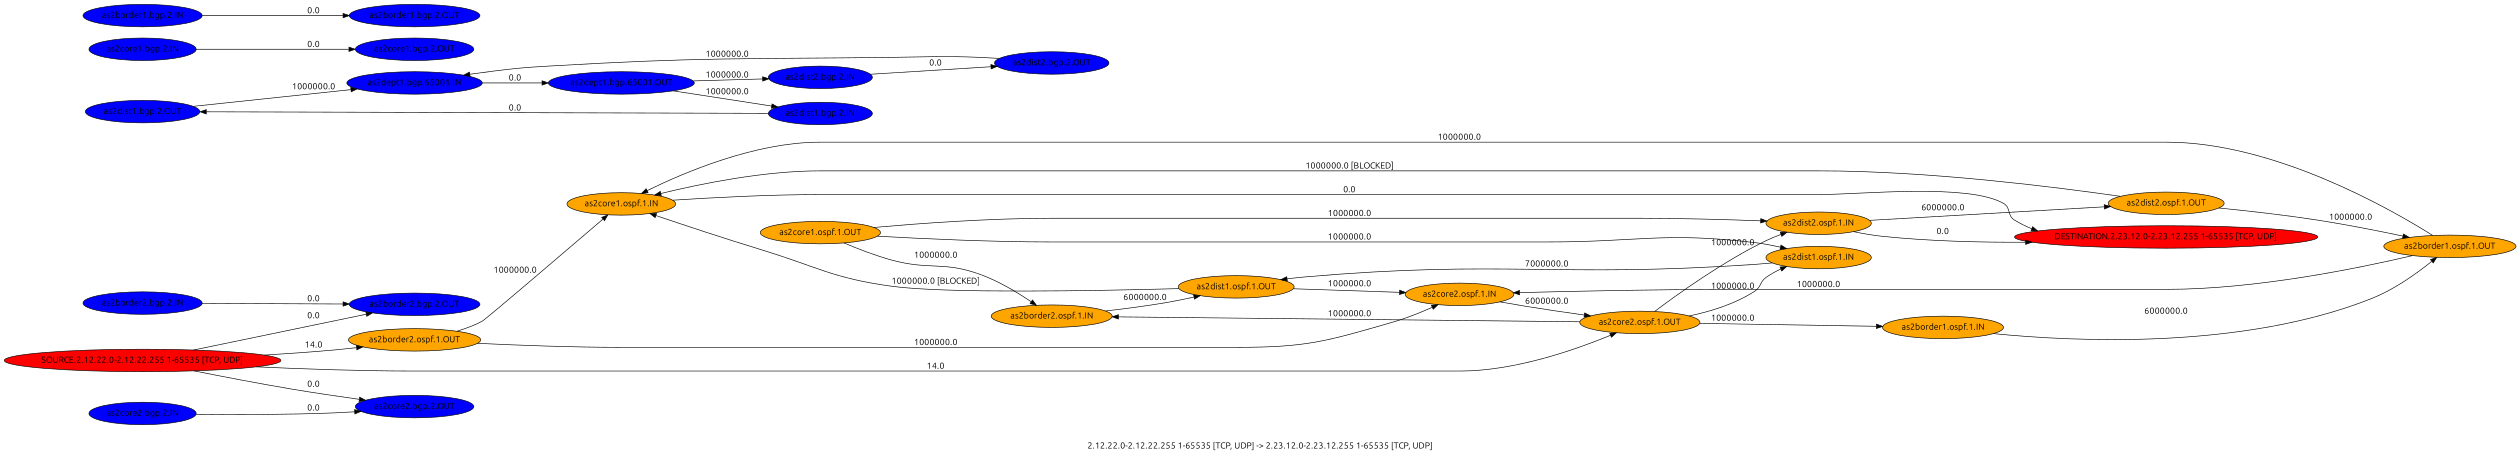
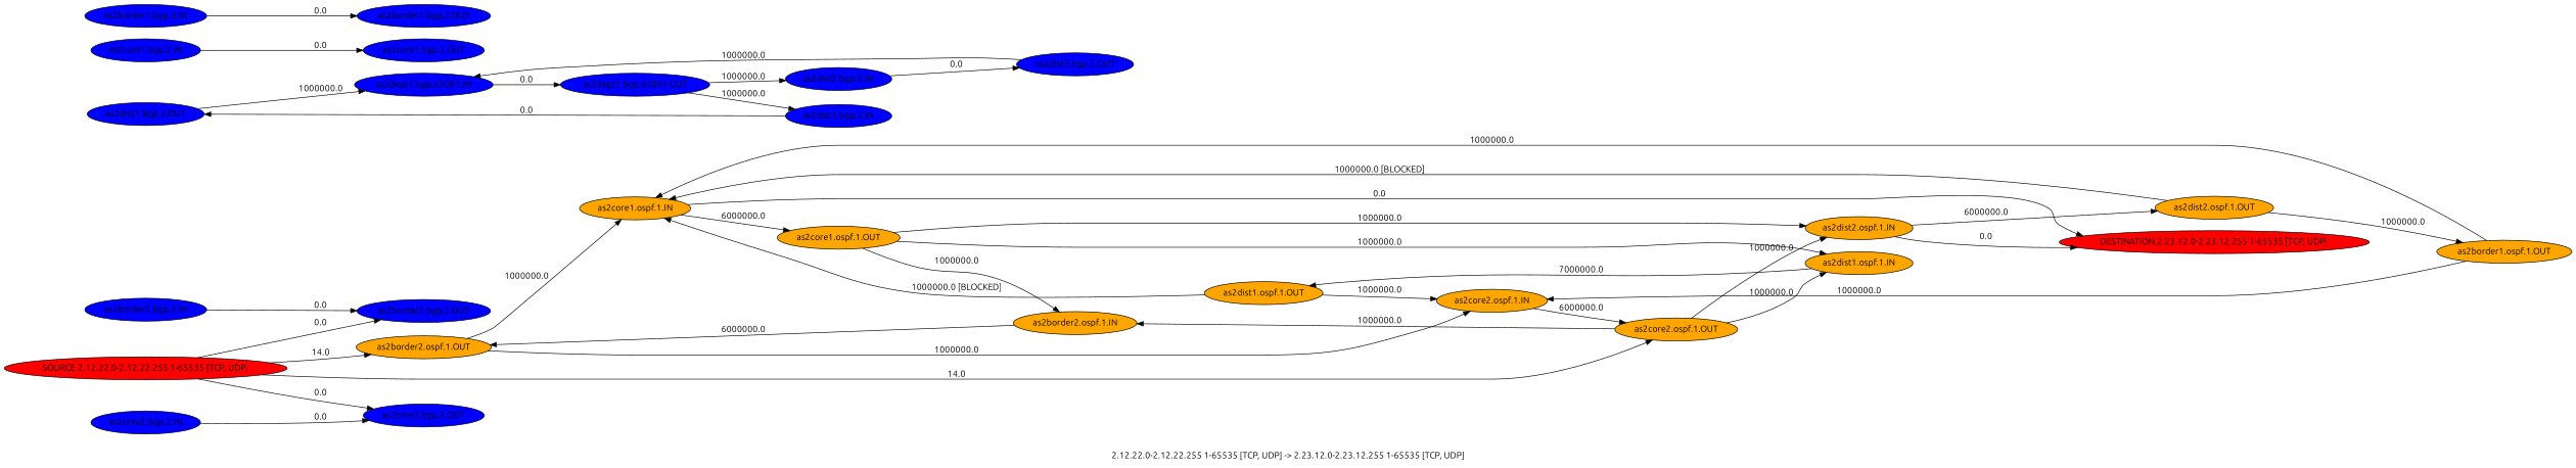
  digraph {
    fontname=Ubuntu
    label="2.12.22.0-2.12.22.255 1-65535 [TCP, UDP] -> 2.23.12.0-2.23.12.255 1-65535 [TCP, UDP]"
    rankdir=LR
    node [fillcolor=blue fontname=Ubuntu shape=oval style=filled]
    edge [fontname=Ubuntu]
    "as2border2.ospf.1.OUT" [fillcolor=orange]
    "as2core1.ospf.1.IN" [fillcolor=orange]
    "as2core2.ospf.1.IN" [fillcolor=orange]
    "as2core1.ospf.1.OUT" [fillcolor=orange]
    "DESTINATION.2.23.12.0-2.23.12.255 1-65535 [TCP, UDP]" [fillcolor=red]
    "as2core2.ospf.1.OUT" [fillcolor=orange]
    "as2border2.ospf.1.IN" [fillcolor=orange]
    "as2dist1.ospf.1.IN" [fillcolor=orange]
    "as2dist2.ospf.1.IN" [fillcolor=orange]
-   "as2border1.ospf.1.IN" [fillcolor=orange]
    "as2dist1.bgp.2.OUT"
    "as2dept1.bgp.65001.IN"
    "as2dept1.bgp.65001.OUT"
    "as2dist1.bgp.2.IN"
    "as2dist2.bgp.2.IN"
    "as2dist1.ospf.1.OUT" [fillcolor=orange]
    "as2border1.ospf.1.OUT" [fillcolor=orange]
    "as2dist2.ospf.1.OUT" [fillcolor=orange]
    "as2dist2.bgp.2.OUT"
    "as2border2.bgp.2.IN"
    "as2border2.bgp.2.OUT"
    "as2core1.bgp.2.IN"
    "as2core1.bgp.2.OUT"
    "as2border1.bgp.2.IN"
    "as2border1.bgp.2.OUT"
    "as2core2.bgp.2.IN"
    "as2core2.bgp.2.OUT"
    "SOURCE.2.12.22.0-2.12.22.255 1-65535 [TCP, UDP]" [fillcolor=red]
    "as2border2.ospf.1.OUT" -> "as2core1.ospf.1.IN" [label=1000000.0]
    "as2border2.ospf.1.OUT" -> "as2core2.ospf.1.IN" [label=1000000.0]
+   "as2core1.ospf.1.IN" -> "as2core1.ospf.1.OUT" [label=6000000.0]
    "as2core1.ospf.1.IN" -> "DESTINATION.2.23.12.0-2.23.12.255 1-65535 [TCP, UDP]" [label=0.0]
    "as2core2.ospf.1.IN" -> "as2core2.ospf.1.OUT" [label=6000000.0]
    "as2core1.ospf.1.OUT" -> "as2border2.ospf.1.IN" [label=1000000.0]
    "as2core1.ospf.1.OUT" -> "as2dist1.ospf.1.IN" [label=1000000.0]
    "as2core1.ospf.1.OUT" -> "as2dist2.ospf.1.IN" [label=1000000.0]
    "as2core2.ospf.1.OUT" -> "as2border2.ospf.1.IN" [label=1000000.0]
    "as2core2.ospf.1.OUT" -> "as2dist1.ospf.1.IN" [label=1000000.0]
    "as2core2.ospf.1.OUT" -> "as2dist2.ospf.1.IN" [label=1000000.0]
-   "as2core2.ospf.1.OUT" -> "as2border1.ospf.1.IN" [label=1000000.0]
-   "as2border2.ospf.1.IN" -> "as2dist1.ospf.1.OUT" [label=6000000.0]
+   "as2border2.ospf.1.IN" -> "as2border2.ospf.1.OUT" [label=6000000.0]
    "as2dist1.ospf.1.IN" -> "as2dist1.ospf.1.OUT" [label=7000000.0]
    "as2dist2.ospf.1.IN" -> "DESTINATION.2.23.12.0-2.23.12.255 1-65535 [TCP, UDP]" [label=0.0]
    "as2dist2.ospf.1.IN" -> "as2dist2.ospf.1.OUT" [label=6000000.0]
-   "as2border1.ospf.1.IN" -> "as2border1.ospf.1.OUT" [label=6000000.0]
    "as2dist1.bgp.2.OUT" -> "as2dept1.bgp.65001.IN" [label=1000000.0]
    "as2dept1.bgp.65001.IN" -> "as2dept1.bgp.65001.OUT" [label=0.0]
    "as2dept1.bgp.65001.OUT" -> "as2dist1.bgp.2.IN" [label=1000000.0]
    "as2dept1.bgp.65001.OUT" -> "as2dist2.bgp.2.IN" [label=1000000.0]
    "as2dist1.bgp.2.IN" -> "as2dist1.bgp.2.OUT" [label=0.0]
    "as2dist2.bgp.2.IN" -> "as2dist2.bgp.2.OUT" [label=0.0]
    "as2dist1.ospf.1.OUT" -> "as2core1.ospf.1.IN" [label="1000000.0 [BLOCKED]"]
    "as2dist1.ospf.1.OUT" -> "as2core2.ospf.1.IN" [label=1000000.0]
    "as2border1.ospf.1.OUT" -> "as2core1.ospf.1.IN" [label=1000000.0]
    "as2border1.ospf.1.OUT" -> "as2core2.ospf.1.IN" [label=1000000.0]
    "as2dist2.ospf.1.OUT" -> "as2core1.ospf.1.IN" [label="1000000.0 [BLOCKED]"]
    "as2dist2.ospf.1.OUT" -> "as2border1.ospf.1.OUT" [label=1000000.0]
    "as2dist2.bgp.2.OUT" -> "as2dept1.bgp.65001.IN" [label=1000000.0]
    "as2border2.bgp.2.IN" -> "as2border2.bgp.2.OUT" [label=0.0]
    "as2core1.bgp.2.IN" -> "as2core1.bgp.2.OUT" [label=0.0]
    "as2border1.bgp.2.IN" -> "as2border1.bgp.2.OUT" [label=0.0]
    "as2core2.bgp.2.IN" -> "as2core2.bgp.2.OUT" [label=0.0]
    "SOURCE.2.12.22.0-2.12.22.255 1-65535 [TCP, UDP]" -> "as2border2.ospf.1.OUT" [label=14.0]
    "SOURCE.2.12.22.0-2.12.22.255 1-65535 [TCP, UDP]" -> "as2core2.ospf.1.OUT" [label=14.0]
    "SOURCE.2.12.22.0-2.12.22.255 1-65535 [TCP, UDP]" -> "as2border2.bgp.2.OUT" [label=0.0]
    "SOURCE.2.12.22.0-2.12.22.255 1-65535 [TCP, UDP]" -> "as2core2.bgp.2.OUT" [label=0.0]
  }
